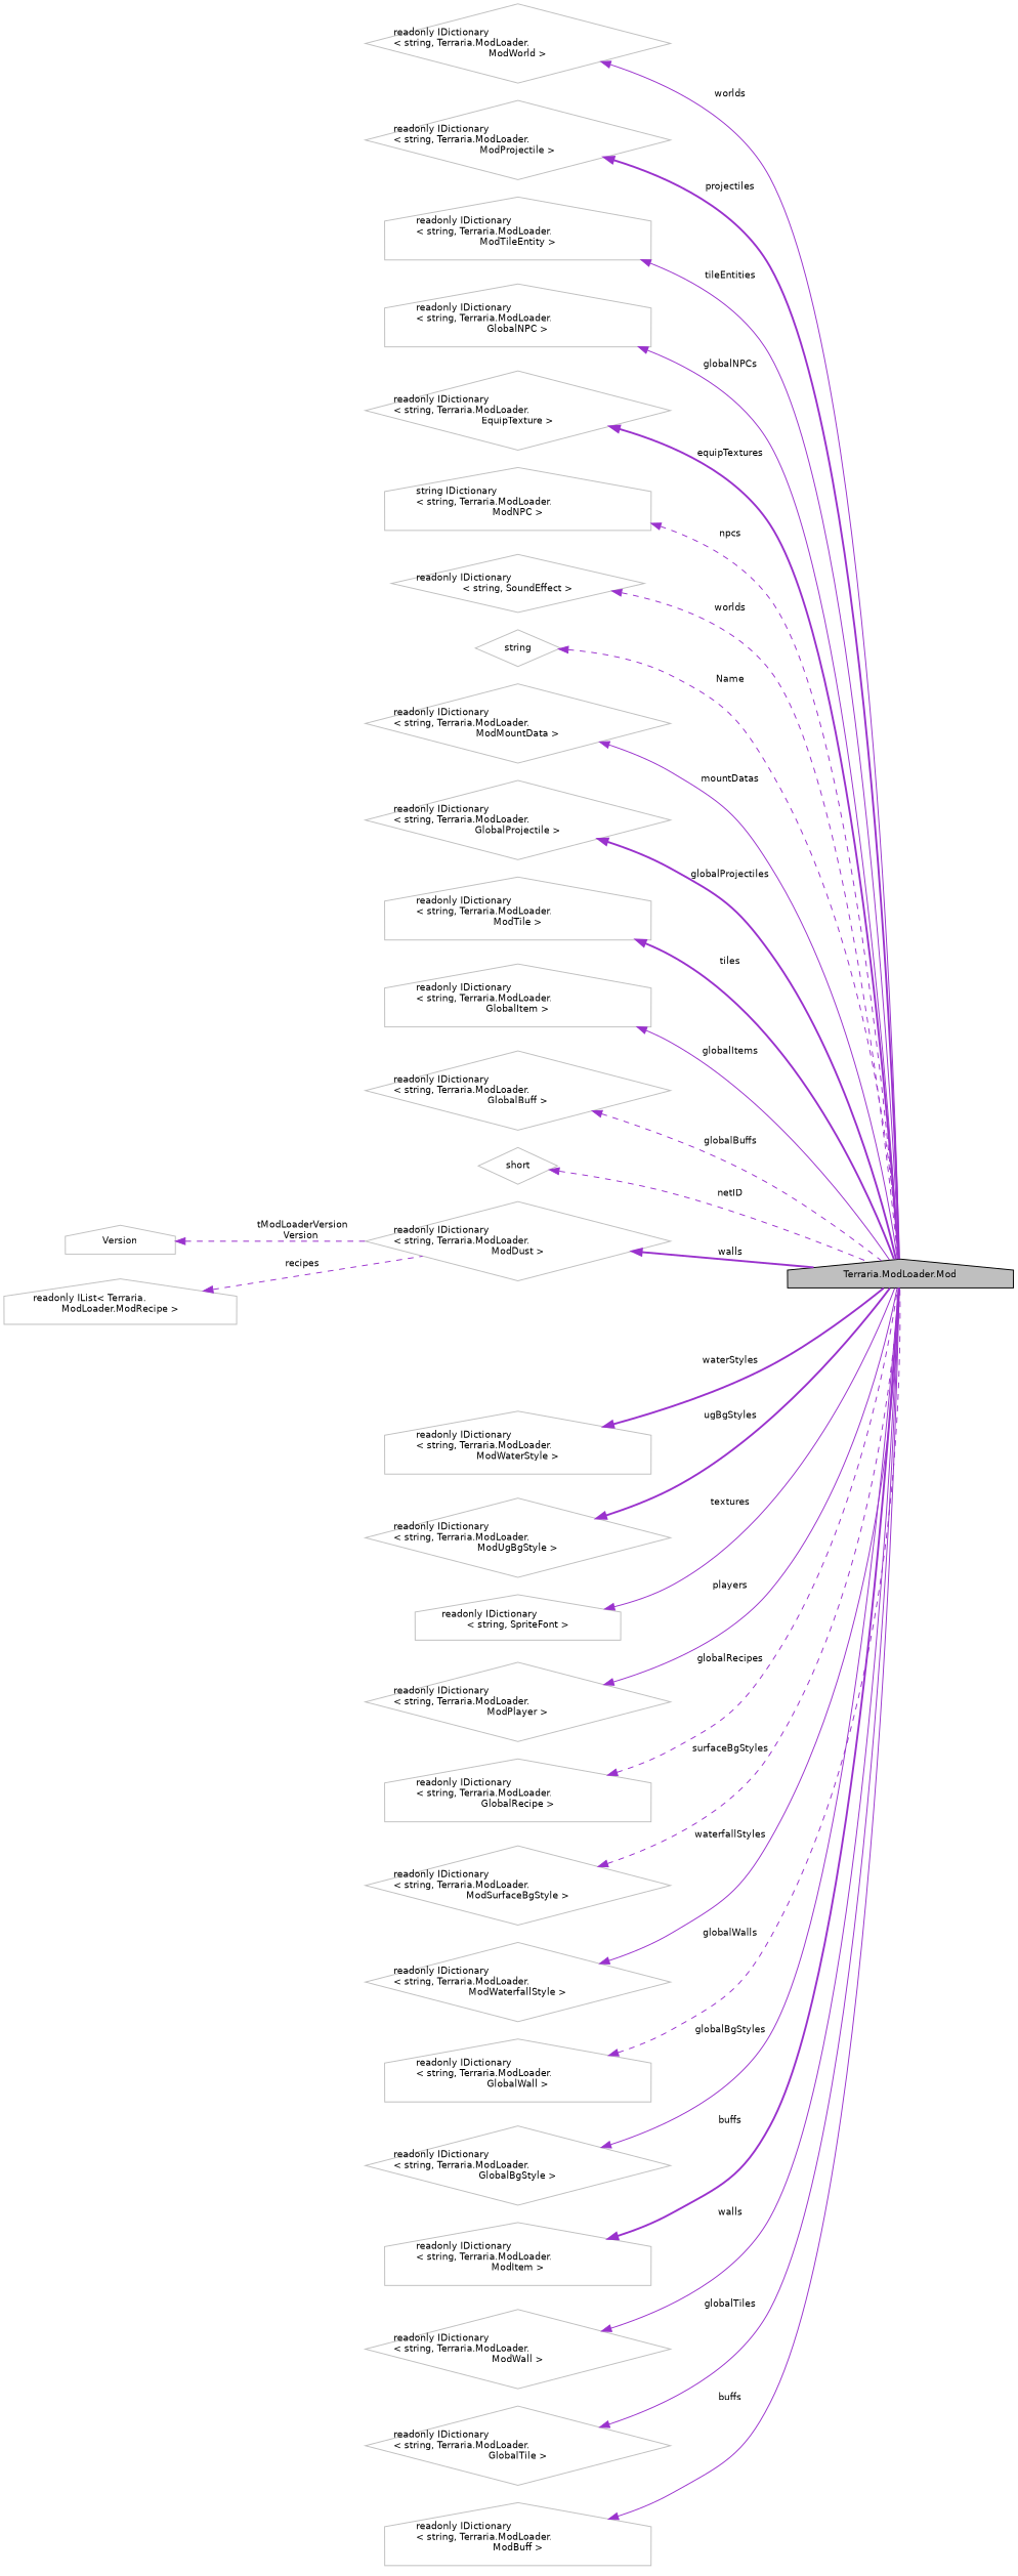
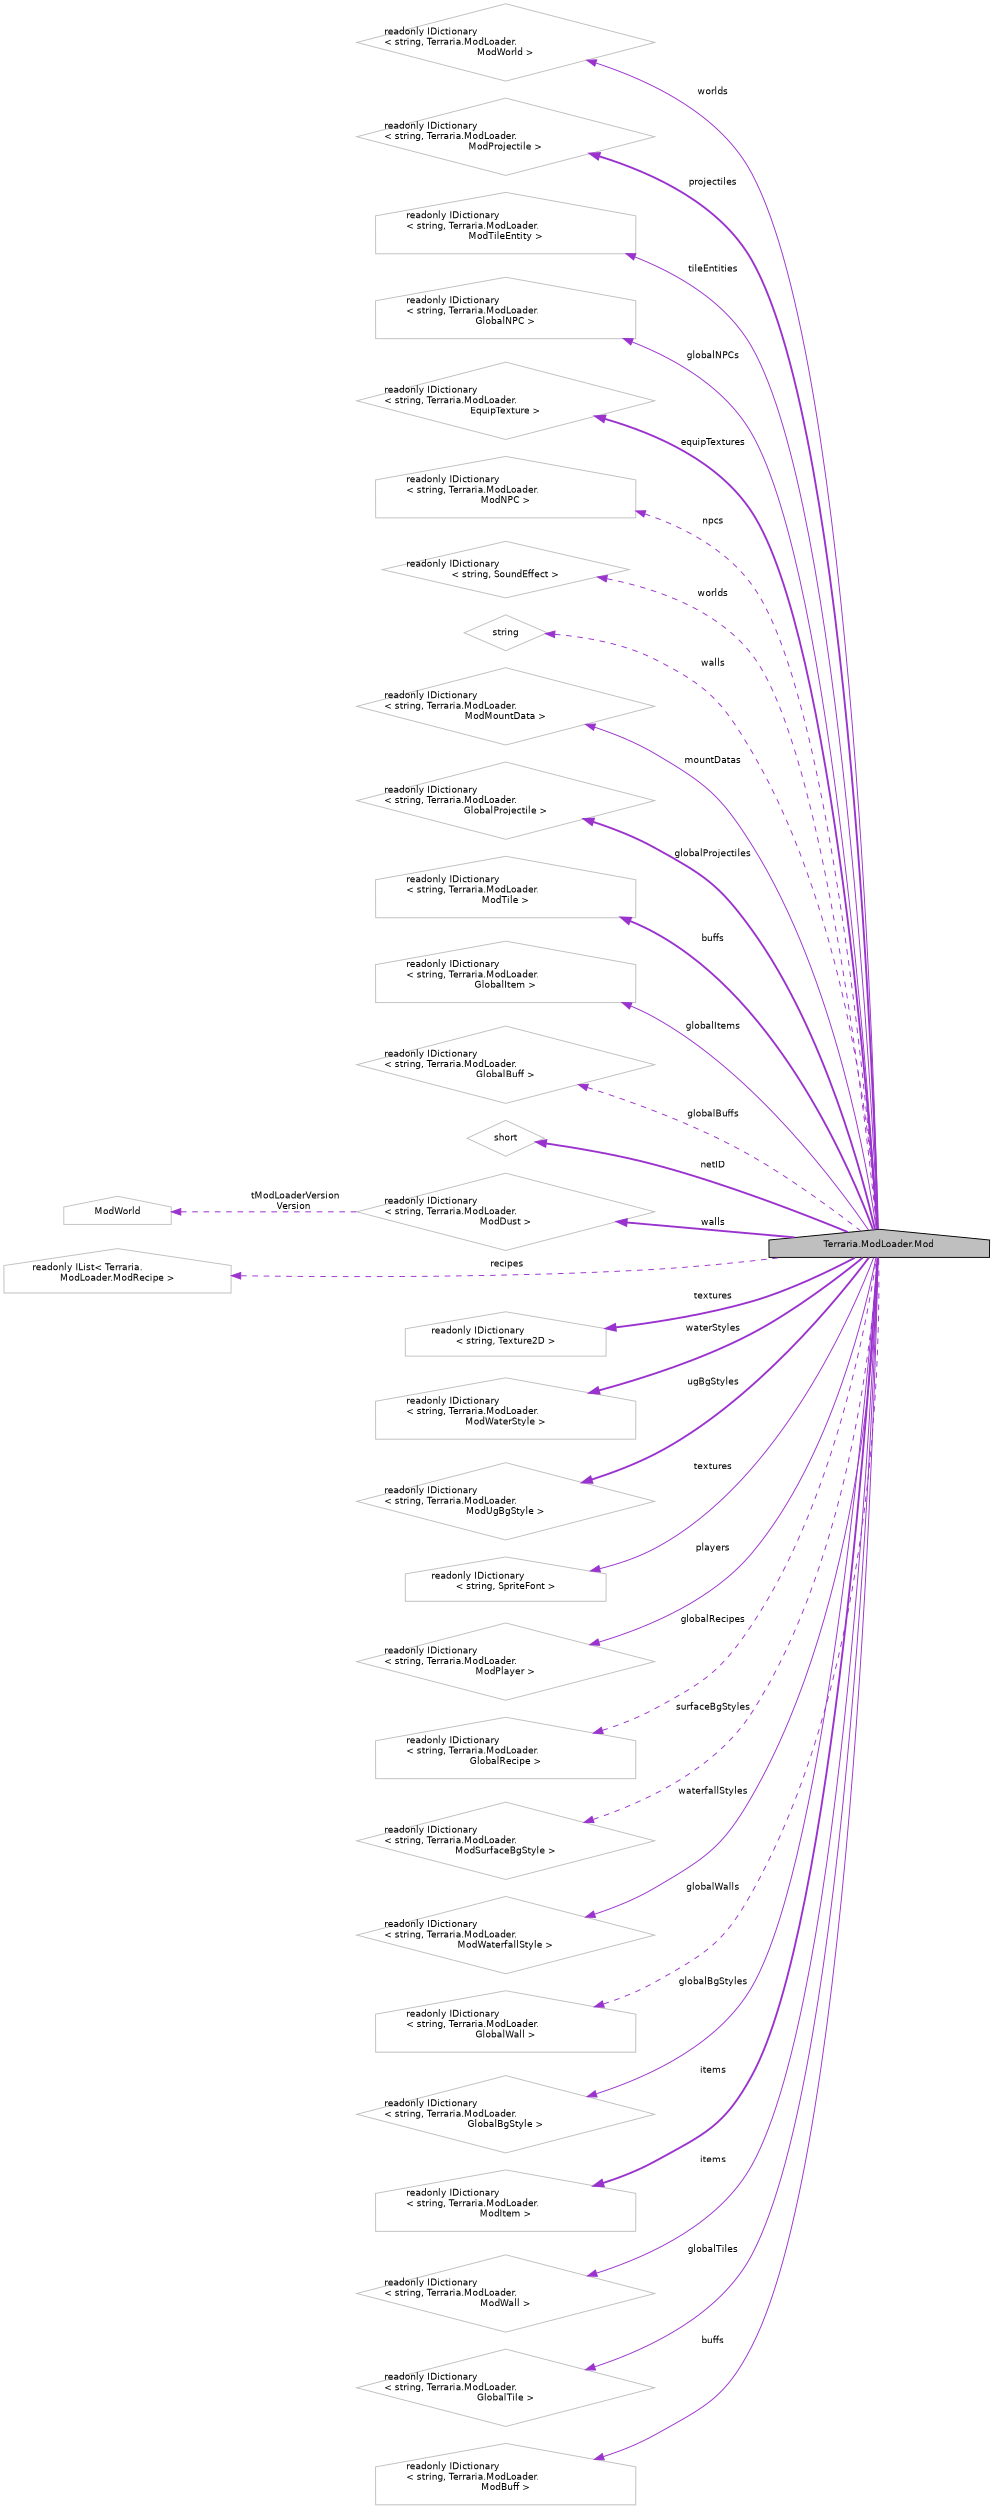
  digraph {
    rankdir=LR
    node [color=grey75 fillcolor=white fontname=Helvetica fontsize=10 shape=diamond style=filled]
    edge [color=darkorchid3 dir=back fontname=Helvetica fontsize=10 labelfontname=Helvetica labelfontsize=10 style=solid]
    n1 [color=black fillcolor=grey75 fontcolor=black height=0.2 label="Terraria.ModLoader.Mod" shape=house width=0.4]
    n2 [height=0.2 label="readonly IDictionary\l\< string, Terraria.ModLoader.\lModWorld \>" width=0.4]
    n3 [height=0.2 label="readonly IDictionary\l\< string, Terraria.ModLoader.\lModProjectile \>" width=0.4]
    n4 [height=0.2 label="readonly IDictionary\l\< string, Terraria.ModLoader.\lModTileEntity \>" shape=house width=0.4]
    n5 [height=0.2 label="readonly IDictionary\l\< string, Terraria.ModLoader.\lGlobalNPC \>" shape=house width=0.4]
    n6 [height=0.2 label="readonly IDictionary\l\< string, Terraria.ModLoader.\lEquipTexture \>" width=0.4]
-   n7 [height=0.2 label="string IDictionary\l\< string, Terraria.ModLoader.\lModNPC \>" shape=house width=0.4]
+   n7 [height=0.2 label="readonly IDictionary\l\< string, Terraria.ModLoader.\lModNPC \>" shape=house width=0.4]
    n8 [height=0.2 label="readonly IDictionary\l\< string, SoundEffect \>" width=0.4]
    n9 [height=0.2 label=string width=0.4]
    n10 [height=0.2 label="readonly IDictionary\l\< string, Terraria.ModLoader.\lModMountData \>" width=0.4]
    n11 [height=0.2 label="readonly IDictionary\l\< string, Terraria.ModLoader.\lGlobalProjectile \>" width=0.4]
    n12 [height=0.2 label="readonly IDictionary\l\< string, Terraria.ModLoader.\lModTile \>" shape=house width=0.4]
    n13 [height=0.2 label="readonly IDictionary\l\< string, Terraria.ModLoader.\lGlobalItem \>" shape=house width=0.4]
    n14 [height=0.2 label="readonly IDictionary\l\< string, Terraria.ModLoader.\lGlobalBuff \>" width=0.4]
    n15 [height=0.2 label=short width=0.4]
    n16 [height=0.2 label="readonly IDictionary\l\< string, Terraria.ModLoader.\lModDust \>" width=0.4]
+   n17 [height=0.2 label="readonly IDictionary\l\< string, Texture2D \>" shape=house width=0.4]
    n18 [height=0.2 label="readonly IDictionary\l\< string, Terraria.ModLoader.\lModWaterStyle \>" shape=house width=0.4]
    n19 [height=0.2 label="readonly IDictionary\l\< string, Terraria.ModLoader.\lModUgBgStyle \>" width=0.4]
    n20 [height=0.2 label="readonly IDictionary\l\< string, SpriteFont \>" shape=house width=0.4]
    n21 [height=0.2 label="readonly IDictionary\l\< string, Terraria.ModLoader.\lModPlayer \>" width=0.4]
    n22 [height=0.2 label="readonly IDictionary\l\< string, Terraria.ModLoader.\lGlobalRecipe \>" shape=house width=0.4]
    n23 [height=0.2 label="readonly IDictionary\l\< string, Terraria.ModLoader.\lModSurfaceBgStyle \>" width=0.4]
    n24 [height=0.2 label="readonly IDictionary\l\< string, Terraria.ModLoader.\lModWaterfallStyle \>" width=0.4]
    n25 [height=0.2 label="readonly IDictionary\l\< string, Terraria.ModLoader.\lGlobalWall \>" shape=house width=0.4]
    n26 [height=0.2 label="readonly IDictionary\l\< string, Terraria.ModLoader.\lGlobalBgStyle \>" width=0.4]
    n27 [height=0.2 label="readonly IDictionary\l\< string, Terraria.ModLoader.\lModItem \>" shape=house width=0.4]
-   n28 [height=0.2 label=Version shape=house width=0.4]
+   n28 [height=0.2 label=ModWorld shape=house width=0.4]
    n29 [height=0.2 label="readonly IDictionary\l\< string, Terraria.ModLoader.\lModWall \>" width=0.4]
    n30 [height=0.2 label="readonly IDictionary\l\< string, Terraria.ModLoader.\lGlobalTile \>" width=0.4]
    n31 [height=0.2 label="readonly IList\< Terraria.\lModLoader.ModRecipe \>" shape=house width=0.4]
    n32 [height=0.2 label="readonly IDictionary\l\< string, Terraria.ModLoader.\lModBuff \>" shape=house width=0.4]
    n2 -> n1 [label=" worlds"]
    n3 -> n1 [label=" projectiles" style=bold]
    n4 -> n1 [label=" tileEntities"]
    n5 -> n1 [label=" globalNPCs"]
    n6 -> n1 [label=" equipTextures" style=bold]
    n7 -> n1 [label=" npcs" style=dashed]
    n8 -> n1 [label=" worlds" style=dashed]
-   n9 -> n1 [label=" Name" style=dashed]
+   n9 -> n1 [label=" walls" style=dashed]
    n10 -> n1 [label=" mountDatas"]
    n11 -> n1 [label=" globalProjectiles" style=bold]
-   n12 -> n1 [label=" tiles" style=bold]
+   n12 -> n1 [label=" buffs" style=bold]
    n13 -> n1 [label=" globalItems"]
    n14 -> n1 [label=" globalBuffs" style=dashed]
-   n15 -> n1 [label=" netID" style=dashed]
+   n15 -> n1 [label=" netID" style=bold]
    n16 -> n1 [label=" walls" style=bold]
+   n17 -> n1 [label=" textures" style=bold]
    n18 -> n1 [label=" waterStyles" style=bold]
    n19 -> n1 [label=" ugBgStyles" style=bold]
    n20 -> n1 [label=" textures"]
    n21 -> n1 [label=" players"]
    n22 -> n1 [label=" globalRecipes" style=dashed]
    n23 -> n1 [label=" surfaceBgStyles" style=dashed]
    n24 -> n1 [label=" waterfallStyles"]
    n25 -> n1 [label=" globalWalls" style=dashed]
    n26 -> n1 [label=" globalBgStyles"]
-   n27 -> n1 [label=" buffs" style=bold]
+   n27 -> n1 [label=" items" style=bold]
    n28 -> n16 [label=" tModLoaderVersion\nVersion" style=dashed]
-   n29 -> n1 [label=" walls"]
+   n29 -> n1 [label=" items"]
    n30 -> n1 [label=" globalTiles"]
-   n31 -> n16 [label=" recipes" style=dashed]
+   n31 -> n1 [label=" recipes" style=dashed]
    n32 -> n1 [label=" buffs"]
  }
